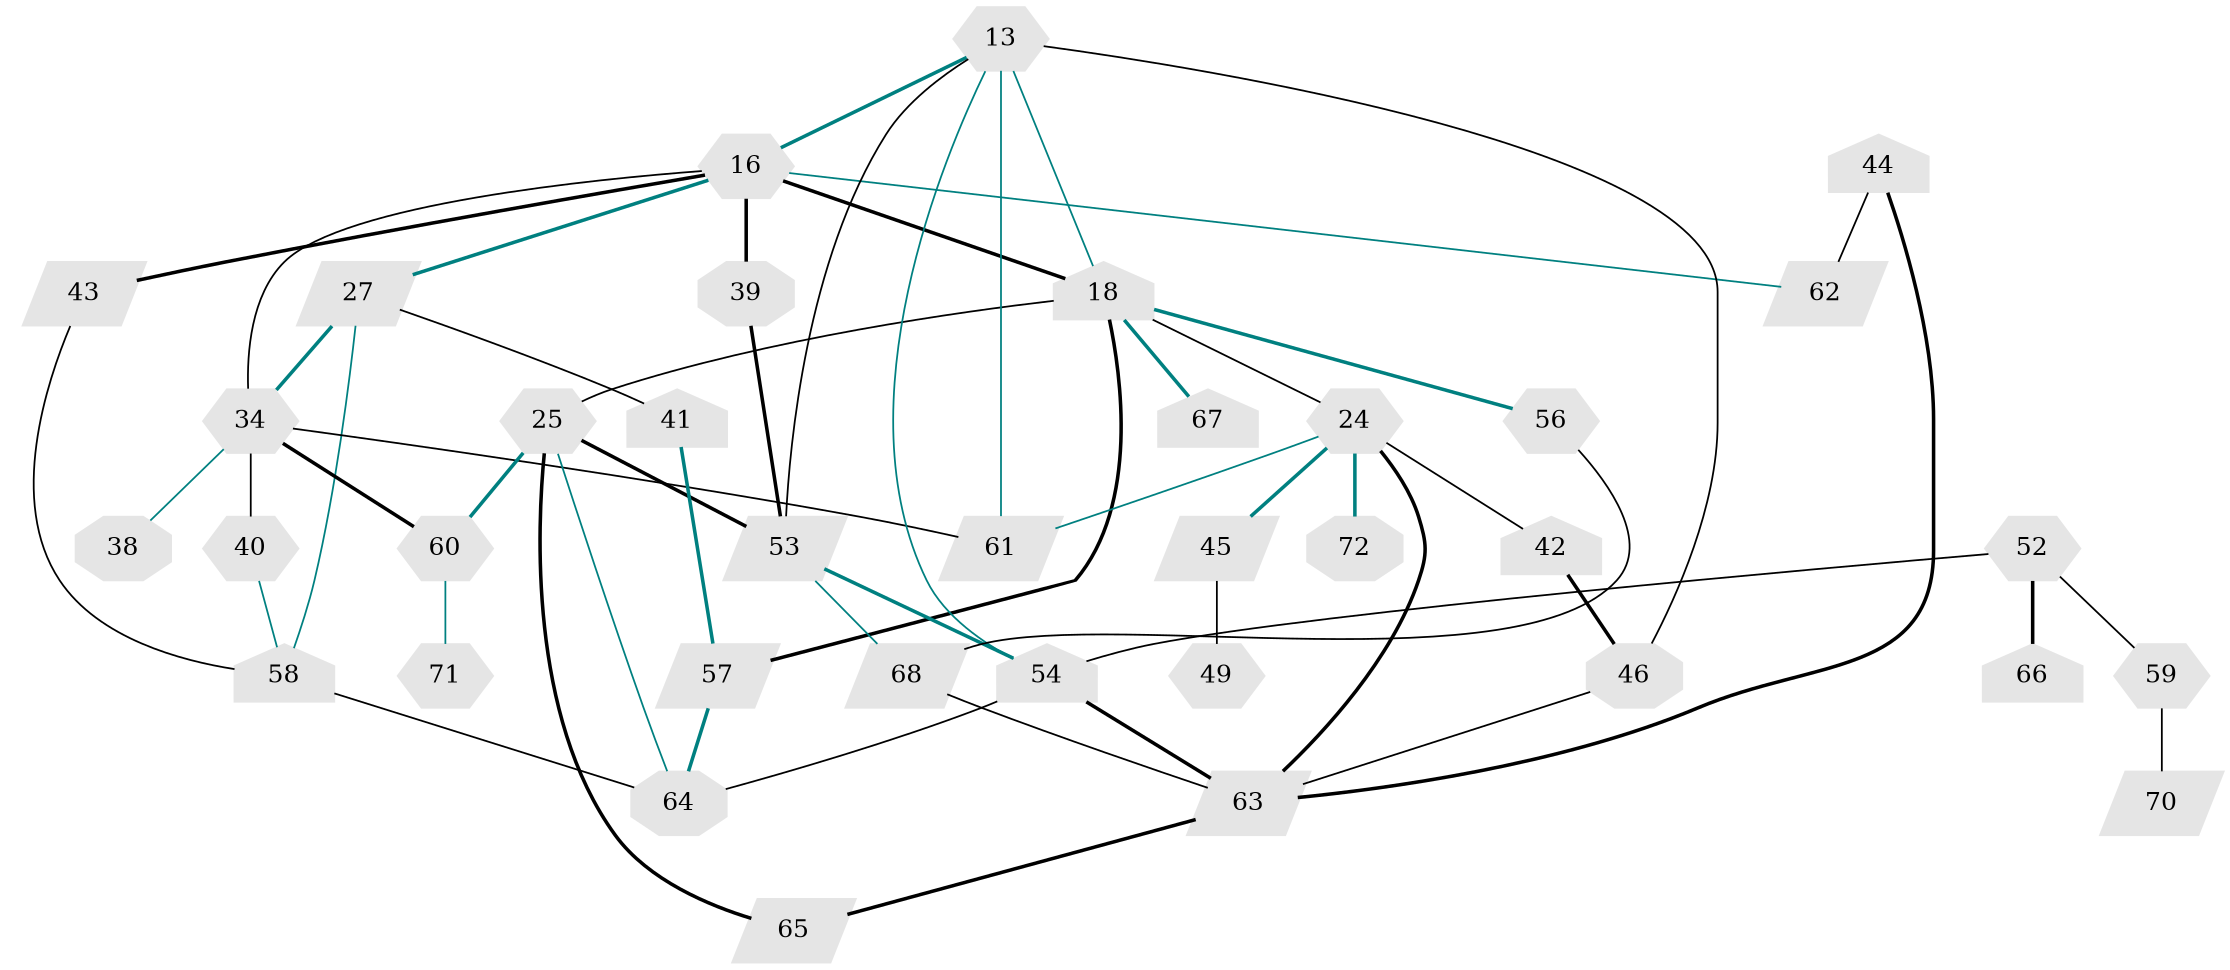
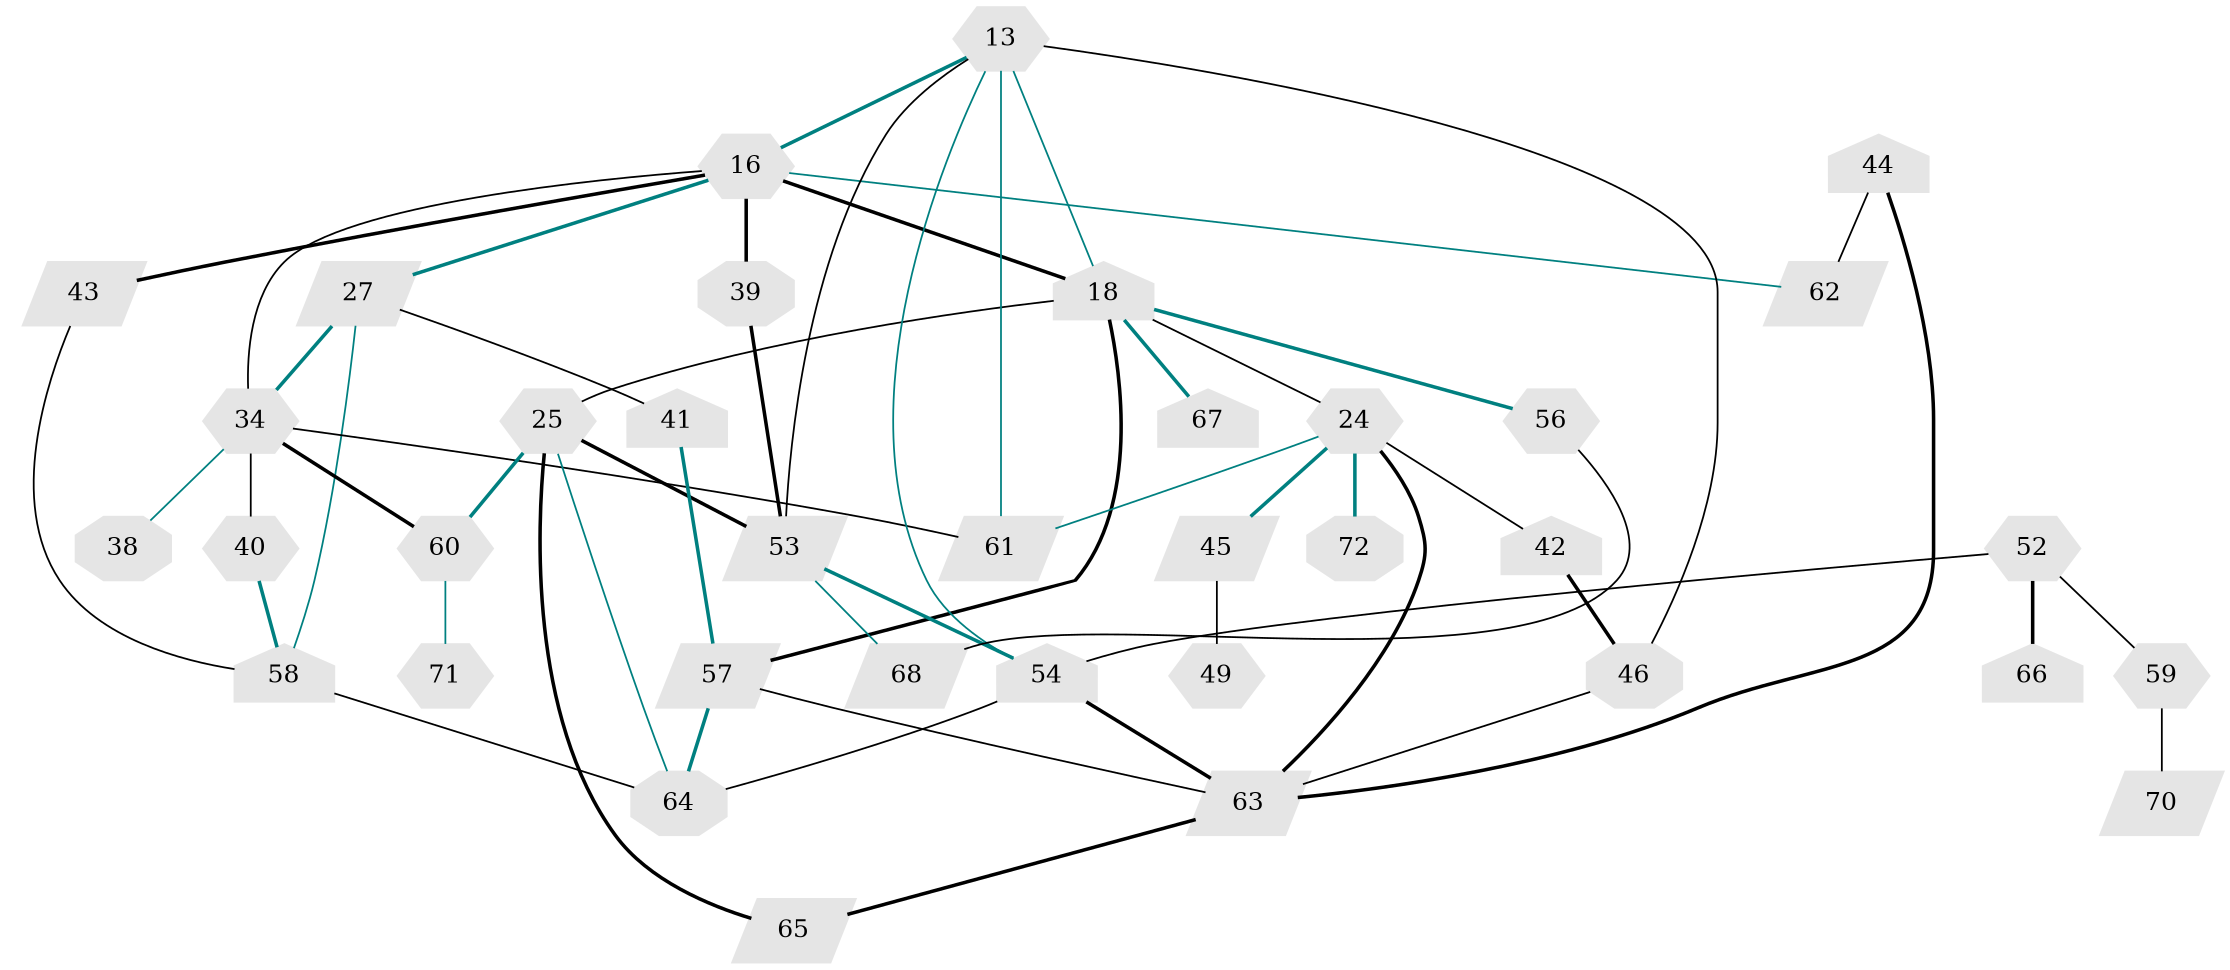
  graph {
    node [color=gray90 shape=hexagon style=filled]
    edge [color=black style=solid]
    16 [super="+11"]
    18 [shape=house super="+10+2"]
    27 [shape=parallelogram super="+6"]
    34 [super="+17"]
    39 [shape=octagon]
    43 [shape=parallelogram super="+35"]
    62 [shape=parallelogram]
    13
    46 [shape=octagon super="+9"]
    53 [shape=parallelogram super="+33+51"]
    54 [shape=house super="+26+19+28"]
    61 [shape=parallelogram super="+29"]
    24 [super="+1"]
    25 [super="+12"]
    56
    57 [shape=parallelogram super="+7"]
    67 [shape=house]
    63 [shape=parallelogram super="+3"]
    68 [shape=parallelogram]
    64 [shape=octagon super="+36+37"]
    41 [shape=house super="+31"]
    58 [shape=house super="+8+14"]
    60 [super="+55"]
    38 [shape=octagon]
    40
    42 [shape=house]
    45 [shape=parallelogram]
    72 [shape=octagon super="+69"]
    65 [shape=parallelogram]
    49
    71
    44 [shape=house]
    52 [super="+50"]
    59
    66 [shape=house]
    70 [shape=parallelogram]
    16 -- 18 [style=bold weight=2]
    16 -- 27 [color=teal style=bold]
    16 -- 34
    16 -- 39 [style=bold]
    16 -- 43 [style=bold]
    16 -- 62 [color=teal]
    18 -- 24 [weight=2]
    18 -- 25
    18 -- 56 [color=teal style=bold]
    18 -- 57 [style=bold]
    18 -- 67 [color=teal style=bold]
    27 -- 34 [color=teal style=bold weight=2]
    27 -- 41
    27 -- 58 [color=teal]
    34 -- 61
    34 -- 60 [style=bold]
    34 -- 38 [color=teal]
    34 -- 40
    39 -- 53 [style=bold]
    43 -- 58
    13 -- 16 [color=teal style=bold]
    13 -- 18 [color=teal weight=2]
    13 -- 46 [weight=2]
    13 -- 53 [weight=3]
    13 -- 54 [color=teal]
    13 -- 61 [color=teal weight=2]
    46 -- 63
    53 -- 54 [color=teal style=bold]
    53 -- 68 [color=teal]
    54 -- 63 [style=bold]
    54 -- 64
    24 -- 61 [color=teal]
    24 -- 63 [style=bold weight=2]
    24 -- 42
    24 -- 45 [color=teal style=bold]
    24 -- 72 [color=teal style=bold weight=2]
    25 -- 53 [style=bold weight=2]
    25 -- 64 [color=teal weight=2]
    25 -- 60 [color=teal style=bold weight=2]
    25 -- 65 [style=bold]
    56 -- 68
-   68 -- 63
+   57 -- 63
    57 -- 64 [color=teal style=bold weight=2]
    63 -- 65 [style=bold]
    41 -- 57 [color=teal style=bold]
    58 -- 64
    60 -- 71 [color=teal]
-   40 -- 58 [color=teal]
+   40 -- 58 [color=teal style=bold]
    42 -- 46 [style=bold]
    45 -- 49
    44 -- 62
    44 -- 63 [style=bold]
    52 -- 54
    52 -- 59
    52 -- 66 [style=bold]
    59 -- 70
  }
